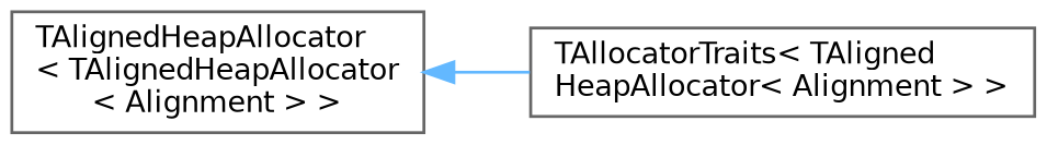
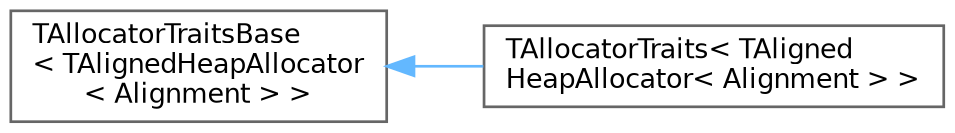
  digraph {
    rankdir=LR
    node [color=grey40 fillcolor=white fontname=Helvetica fontsize=10 shape=box style=filled]
-   n1 [height=0.2 label="TAlignedHeapAllocator\l\< TAlignedHeapAllocator\l\< Alignment \> \>" width=0.4]
+   n1 [height=0.2 label="TAllocatorTraitsBase\l\< TAlignedHeapAllocator\l\< Alignment \> \>" width=0.4]
    n2 [height=0.2 label="TAllocatorTraits\< TAligned\lHeapAllocator\< Alignment \> \>" width=0.4]
    n1 -> n2 [color=steelblue1 dir=back fontname=Helvetica fontsize=10 labelfontname=Helvetica labelfontsize=10 style=solid]
  }
